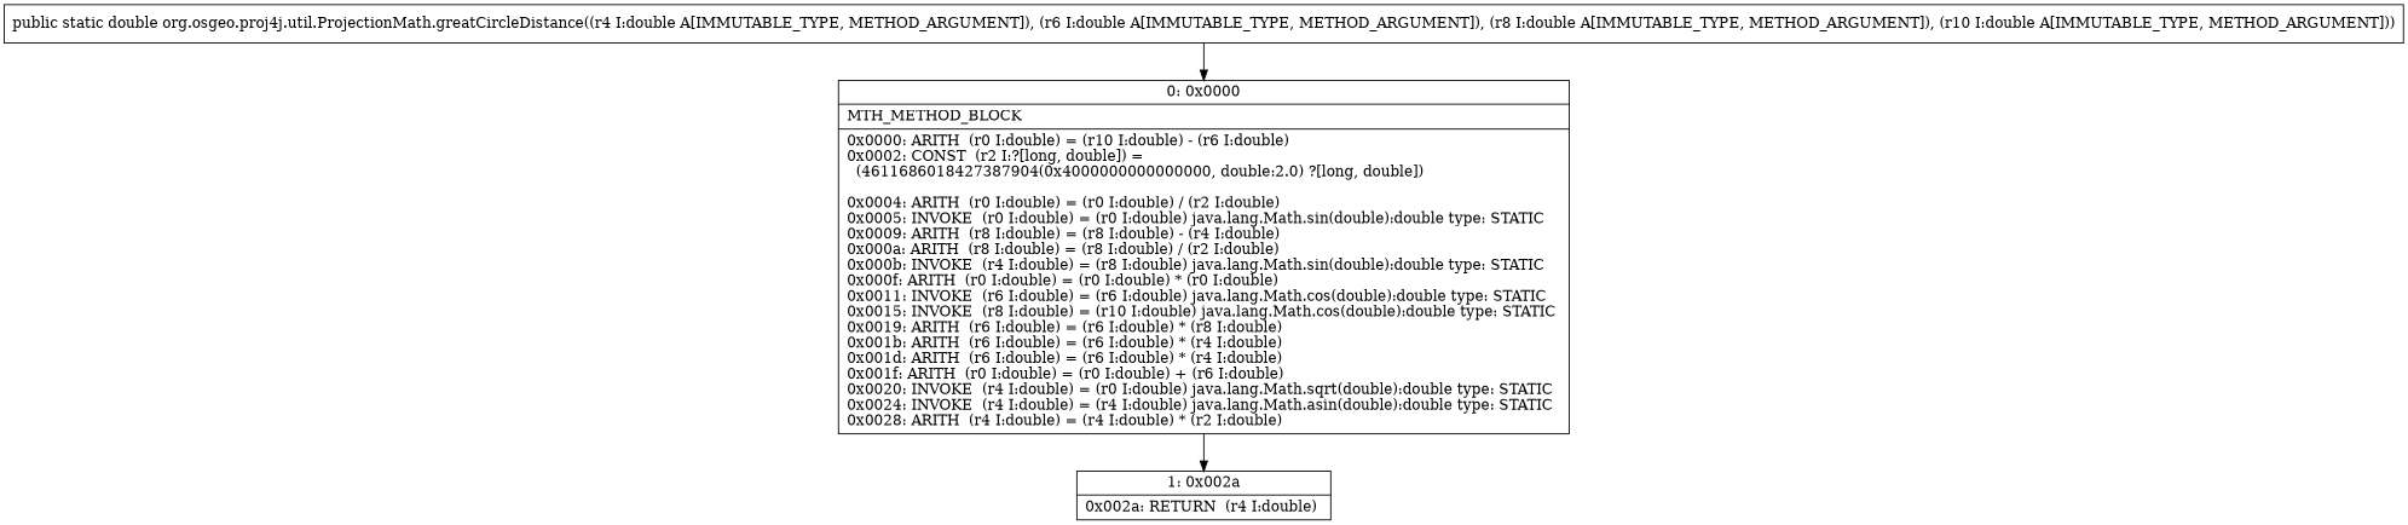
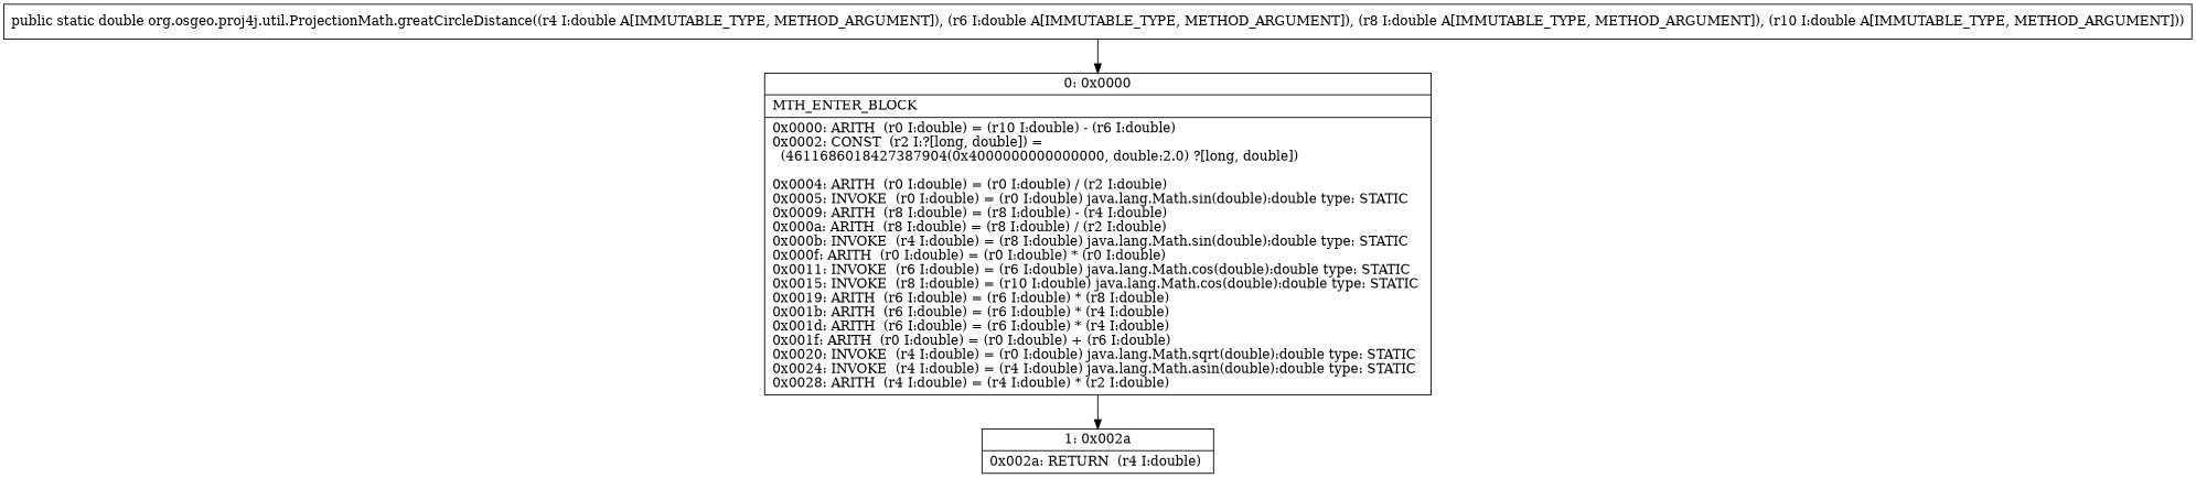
  digraph {
    node [shape=record]
-   n1 [label="{0\:\ 0x0000|MTH_METHOD_BLOCK\l|0x0000: ARITH  (r0 I:double) = (r10 I:double) \- (r6 I:double) \l0x0002: CONST  (r2 I:?[long, double]) = \l  (4611686018427387904(0x4000000000000000, double:2.0) ?[long, double])\l \l0x0004: ARITH  (r0 I:double) = (r0 I:double) \/ (r2 I:double) \l0x0005: INVOKE  (r0 I:double) = (r0 I:double) java.lang.Math.sin(double):double type: STATIC \l0x0009: ARITH  (r8 I:double) = (r8 I:double) \- (r4 I:double) \l0x000a: ARITH  (r8 I:double) = (r8 I:double) \/ (r2 I:double) \l0x000b: INVOKE  (r4 I:double) = (r8 I:double) java.lang.Math.sin(double):double type: STATIC \l0x000f: ARITH  (r0 I:double) = (r0 I:double) * (r0 I:double) \l0x0011: INVOKE  (r6 I:double) = (r6 I:double) java.lang.Math.cos(double):double type: STATIC \l0x0015: INVOKE  (r8 I:double) = (r10 I:double) java.lang.Math.cos(double):double type: STATIC \l0x0019: ARITH  (r6 I:double) = (r6 I:double) * (r8 I:double) \l0x001b: ARITH  (r6 I:double) = (r6 I:double) * (r4 I:double) \l0x001d: ARITH  (r6 I:double) = (r6 I:double) * (r4 I:double) \l0x001f: ARITH  (r0 I:double) = (r0 I:double) + (r6 I:double) \l0x0020: INVOKE  (r4 I:double) = (r0 I:double) java.lang.Math.sqrt(double):double type: STATIC \l0x0024: INVOKE  (r4 I:double) = (r4 I:double) java.lang.Math.asin(double):double type: STATIC \l0x0028: ARITH  (r4 I:double) = (r4 I:double) * (r2 I:double) \l}"]
+   n1 [label="{0\:\ 0x0000|MTH_ENTER_BLOCK\l|0x0000: ARITH  (r0 I:double) = (r10 I:double) \- (r6 I:double) \l0x0002: CONST  (r2 I:?[long, double]) = \l  (4611686018427387904(0x4000000000000000, double:2.0) ?[long, double])\l \l0x0004: ARITH  (r0 I:double) = (r0 I:double) \/ (r2 I:double) \l0x0005: INVOKE  (r0 I:double) = (r0 I:double) java.lang.Math.sin(double):double type: STATIC \l0x0009: ARITH  (r8 I:double) = (r8 I:double) \- (r4 I:double) \l0x000a: ARITH  (r8 I:double) = (r8 I:double) \/ (r2 I:double) \l0x000b: INVOKE  (r4 I:double) = (r8 I:double) java.lang.Math.sin(double):double type: STATIC \l0x000f: ARITH  (r0 I:double) = (r0 I:double) * (r0 I:double) \l0x0011: INVOKE  (r6 I:double) = (r6 I:double) java.lang.Math.cos(double):double type: STATIC \l0x0015: INVOKE  (r8 I:double) = (r10 I:double) java.lang.Math.cos(double):double type: STATIC \l0x0019: ARITH  (r6 I:double) = (r6 I:double) * (r8 I:double) \l0x001b: ARITH  (r6 I:double) = (r6 I:double) * (r4 I:double) \l0x001d: ARITH  (r6 I:double) = (r6 I:double) * (r4 I:double) \l0x001f: ARITH  (r0 I:double) = (r0 I:double) + (r6 I:double) \l0x0020: INVOKE  (r4 I:double) = (r0 I:double) java.lang.Math.sqrt(double):double type: STATIC \l0x0024: INVOKE  (r4 I:double) = (r4 I:double) java.lang.Math.asin(double):double type: STATIC \l0x0028: ARITH  (r4 I:double) = (r4 I:double) * (r2 I:double) \l}"]
    n2 [label="{1\:\ 0x002a|0x002a: RETURN  (r4 I:double) \l}"]
    n3 [label="{public static double org.osgeo.proj4j.util.ProjectionMath.greatCircleDistance((r4 I:double A[IMMUTABLE_TYPE, METHOD_ARGUMENT]), (r6 I:double A[IMMUTABLE_TYPE, METHOD_ARGUMENT]), (r8 I:double A[IMMUTABLE_TYPE, METHOD_ARGUMENT]), (r10 I:double A[IMMUTABLE_TYPE, METHOD_ARGUMENT])) }"]
    n1 -> n2
    n3 -> n1
  }
